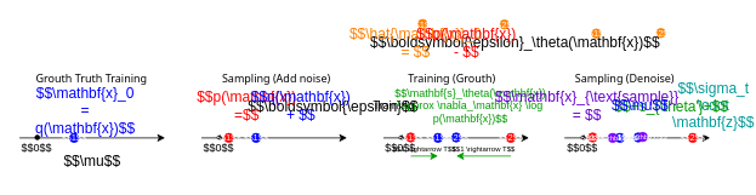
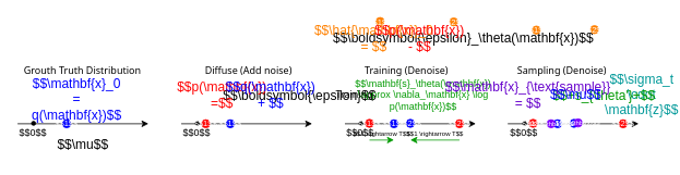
  <mxCell id="0" />
  <mxCell id="1" parent="0" />
  <mxCell id="2" value="" style="endArrow=classic;html=1;rounded=0;" parent="1" edge="1"><mxGeometry width="50" height="50" relative="1" as="geometry"><mxPoint x="21" y="151" as="sourcePoint" /><mxPoint x="181" y="151" as="targetPoint" /></mxGeometry></mxCell>
  <mxCell id="3" value="" style="ellipse;whiteSpace=wrap;html=1;fillColor=#000000;" parent="1" vertex="1"><mxGeometry x="38" y="148" width="5" height="5" as="geometry" /></mxCell>
  <mxCell id="4" value="$$0$$" style="text;html=1;align=center;verticalAlign=middle;whiteSpace=wrap;rounded=0;" parent="1" vertex="1"><mxGeometry x="20" y="154" width="40" height="18" as="geometry" /></mxCell>
  <mxCell id="5" value="$$\mathbf{x}_0 = q(\mathbf{x})$$" style="text;html=1;align=center;verticalAlign=middle;whiteSpace=wrap;rounded=0;fontSize=16;fillColor=none;fontColor=#0000FF;" parent="1" vertex="1"><mxGeometry x="43" y="111" width="101" height="20" as="geometry" /></mxCell>
  <mxCell id="6" value="$$\boldsymbol{\epsilon}$$" style="text;html=1;align=center;verticalAlign=middle;whiteSpace=wrap;rounded=0;fontSize=16;fontColor=#000000;" parent="1" vertex="1"><mxGeometry x="351" y="101" width="30" height="30" as="geometry" /></mxCell>
  <mxCell id="7" value="$$p(\mathbf{x}) =$$" style="text;html=1;align=center;verticalAlign=middle;whiteSpace=wrap;rounded=0;fontSize=16;fontColor=#FF0000;" parent="1" vertex="1"><mxGeometry x="231" y="101" width="80" height="30" as="geometry" /></mxCell>
  <mxCell id="8" value="$$\boldsymbol{\epsilon}_\theta(\mathbf{x})$$" style="text;html=1;align=center;verticalAlign=middle;whiteSpace=wrap;rounded=0;fontSize=16;fontColor=#000000;" parent="1" vertex="1"><mxGeometry x="541" y="31" width="50" height="30" as="geometry" /></mxCell>
  <mxCell id="9" value="$$\hat{\mathbf{x}}_0 = $$" style="text;html=1;align=center;verticalAlign=middle;whiteSpace=wrap;rounded=0;fontSize=16;fontColor=#FF8000;" parent="1" vertex="1"><mxGeometry x="421" y="31" width="71" height="30" as="geometry" /></mxCell>
  <mxCell id="10" value="$$p(\mathbf{x}) - $$" style="text;html=1;align=center;verticalAlign=middle;whiteSpace=wrap;rounded=0;fontSize=16;fontColor=#FF0000;" parent="1" vertex="1"><mxGeometry x="477" y="31" width="71" height="30" as="geometry" /></mxCell>
  <mxCell id="11" value="$$q(\mathbf{x}) + $$" style="text;html=1;align=center;verticalAlign=middle;whiteSpace=wrap;rounded=0;fontSize=16;fontColor=#0000FF;" parent="1" vertex="1"><mxGeometry x="303" y="101" width="55" height="30" as="geometry" /></mxCell>
- <mxCell id="12" value="Grouth Truth Training" style="text;html=1;align=center;verticalAlign=middle;whiteSpace=wrap;rounded=0;fontFamily=Segoe UI;" parent="1" vertex="1"><mxGeometry x="24" y="71" width="153" height="30" as="geometry" /></mxCell>
- <mxCell id="13" value="Sampling (Add noise)" style="text;html=1;align=center;verticalAlign=middle;whiteSpace=wrap;rounded=0;fontFamily=Segoe UI;" parent="1" vertex="1"><mxGeometry x="227" y="71" width="153" height="30" as="geometry" /></mxCell>
- <mxCell id="14" value="Training (Grouth)" style="text;html=1;align=center;verticalAlign=middle;whiteSpace=wrap;rounded=0;fontFamily=Segoe UI;" parent="1" vertex="1"><mxGeometry x="420" y="71" width="153" height="30" as="geometry" /></mxCell>
+ <mxCell id="12" value="Grouth Truth Distribution" style="text;html=1;align=center;verticalAlign=middle;whiteSpace=wrap;rounded=0;fontFamily=Segoe UI;" parent="1" vertex="1"><mxGeometry x="24" y="71" width="153" height="30" as="geometry" /></mxCell>
+ <mxCell id="13" value="Diffuse (Add noise)" style="text;html=1;align=center;verticalAlign=middle;whiteSpace=wrap;rounded=0;fontFamily=Segoe UI;" parent="1" vertex="1"><mxGeometry x="227" y="71" width="153" height="30" as="geometry" /></mxCell>
+ <mxCell id="14" value="Training (Denoise)" style="text;html=1;align=center;verticalAlign=middle;whiteSpace=wrap;rounded=0;fontFamily=Segoe UI;" parent="1" vertex="1"><mxGeometry x="420" y="71" width="153" height="30" as="geometry" /></mxCell>
  <mxCell id="15" value="Sampling (Denoise)" style="text;html=1;align=center;verticalAlign=middle;whiteSpace=wrap;rounded=0;fontFamily=Segoe UI;" parent="1" vertex="1"><mxGeometry x="610" y="71" width="153" height="30" as="geometry" /></mxCell>
  <mxCell id="16" value="$$\sigma_t \cdot \mathbf{z}$$" style="text;html=1;align=center;verticalAlign=middle;whiteSpace=wrap;rounded=0;fontSize=16;fontColor=#009999;" parent="1" vertex="1"><mxGeometry x="769" y="100" width="30" height="30" as="geometry" /></mxCell>
  <mxCell id="17" value="$$+s_{\theta'}+$$" style="text;html=1;align=center;verticalAlign=middle;whiteSpace=wrap;rounded=0;fontSize=16;fontColor=#009900;" parent="1" vertex="1"><mxGeometry x="713" y="101" width="50" height="30" as="geometry" /></mxCell>
  <mxCell id="18" value="$$\mathbf{s}_\theta(\mathbf{x}) \approx \nabla_\mathbf{x} \log p(\mathbf{x})$$" style="text;html=1;align=center;verticalAlign=middle;whiteSpace=wrap;rounded=0;fontColor=#009900;" parent="1" vertex="1"><mxGeometry x="453" y="101" width="128" height="30" as="geometry" /></mxCell>
  <mxCell id="19" value="$$1$$" style="ellipse;whiteSpace=wrap;html=1;fillColor=#0000FF;strokeColor=#0000FF;fontColor=#FFFFFF;fontSize=10;" parent="1" vertex="1"><mxGeometry x="76" y="146" width="10" height="10" as="geometry" /></mxCell>
  <mxCell id="20" value="$$\mu$$" style="text;html=1;align=center;verticalAlign=middle;whiteSpace=wrap;rounded=0;fontSize=16;fillColor=none;fontColor=#000000;" parent="1" vertex="1"><mxGeometry x="83.5" y="162" width="34" height="30" as="geometry" /></mxCell>
  <mxCell id="21" value="Training" style="text;html=1;align=center;verticalAlign=middle;whiteSpace=wrap;rounded=0;fontFamily=Segoe UI;" parent="1" vertex="1"><mxGeometry x="397.5" y="101" width="70" height="30" as="geometry" /></mxCell>
  <mxCell id="22" value="$$\mathbf{x}_{\text{sample}} = $$" style="text;html=1;align=center;verticalAlign=middle;whiteSpace=wrap;rounded=0;fontSize=16;fontColor=#6600CC;" parent="1" vertex="1"><mxGeometry x="630" y="101" width="30" height="30" as="geometry" /></mxCell>
  <mxCell id="23" value="" style="endArrow=classic;html=1;rounded=0;" parent="1" edge="1"><mxGeometry width="50" height="50" relative="1" as="geometry"><mxPoint x="221" y="151" as="sourcePoint" /><mxPoint x="381" y="151" as="targetPoint" /></mxGeometry></mxCell>
  <mxCell id="24" value="" style="ellipse;whiteSpace=wrap;html=1;fillColor=#000000;" parent="1" vertex="1"><mxGeometry x="238" y="148" width="5" height="5" as="geometry" /></mxCell>
  <mxCell id="25" value="$$0$$" style="text;html=1;align=center;verticalAlign=middle;whiteSpace=wrap;rounded=0;" parent="1" vertex="1"><mxGeometry x="220" y="154" width="40" height="18" as="geometry" /></mxCell>
  <mxCell id="26" value="$$1$$" style="ellipse;whiteSpace=wrap;html=1;fillColor=#0000FF;strokeColor=#0000FF;fontColor=#FFFFFF;fontSize=10;" parent="1" vertex="1"><mxGeometry x="276" y="146" width="10" height="10" as="geometry" /></mxCell>
  <mxCell id="27" value="&lt;span style=&quot;font-size: 10px;&quot;&gt;$$1$$&lt;/span&gt;" style="ellipse;whiteSpace=wrap;html=1;fillColor=#FF0000;strokeColor=#FF0000;fontColor=#FFFFFF;" parent="1" vertex="1"><mxGeometry x="246" y="146" width="10" height="10" as="geometry" /></mxCell>
  <mxCell id="28" value="" style="endArrow=classic;html=1;rounded=0;" parent="1" edge="1"><mxGeometry width="50" height="50" relative="1" as="geometry"><mxPoint x="421" y="151" as="sourcePoint" /><mxPoint x="581" y="151" as="targetPoint" /></mxGeometry></mxCell>
  <mxCell id="29" value="" style="ellipse;whiteSpace=wrap;html=1;fillColor=#000000;" parent="1" vertex="1"><mxGeometry x="438" y="148" width="5" height="5" as="geometry" /></mxCell>
  <mxCell id="30" value="$$0$$" style="text;html=1;align=center;verticalAlign=middle;whiteSpace=wrap;rounded=0;" parent="1" vertex="1"><mxGeometry x="420" y="154" width="40" height="18" as="geometry" /></mxCell>
  <mxCell id="31" value="$$2$$" style="ellipse;whiteSpace=wrap;html=1;fillColor=#0000FF;strokeColor=#0000FF;fontColor=#FFFFFF;fontSize=10;" parent="1" vertex="1"><mxGeometry x="496" y="145.5" width="10" height="10" as="geometry" /></mxCell>
  <mxCell id="32" value="&lt;span style=&quot;font-size: 10px;&quot;&gt;$$1$$&lt;/span&gt;" style="ellipse;whiteSpace=wrap;html=1;fillColor=#FF0000;strokeColor=#FF0000;fontColor=#FFFFFF;" parent="1" vertex="1"><mxGeometry x="446" y="145.5" width="10" height="10" as="geometry" /></mxCell>
  <mxCell id="33" value="&lt;span style=&quot;font-size: 10px;&quot;&gt;$$2$$&lt;/span&gt;" style="ellipse;whiteSpace=wrap;html=1;fillColor=#FF0000;strokeColor=#FF0000;fontColor=#FFFFFF;" parent="1" vertex="1"><mxGeometry x="556" y="146" width="10" height="10" as="geometry" /></mxCell>
  <mxCell id="34" value="$$1$$" style="ellipse;whiteSpace=wrap;html=1;fillColor=#0000FF;strokeColor=#0000FF;fontColor=#FFFFFF;fontSize=10;" parent="1" vertex="1"><mxGeometry x="476" y="146" width="10" height="10" as="geometry" /></mxCell>
  <mxCell id="35" value="&lt;span style=&quot;font-size: 10px;&quot;&gt;$$2$$&lt;/span&gt;" style="ellipse;whiteSpace=wrap;html=1;fillColor=#FF8000;strokeColor=#FF8000;fontColor=#FFFFFF;" parent="1" vertex="1"><mxGeometry x="549" y="21" width="10" height="10" as="geometry" /></mxCell>
  <mxCell id="36" value="&lt;span style=&quot;font-size: 10px;&quot;&gt;$$1$$&lt;/span&gt;" style="ellipse;whiteSpace=wrap;html=1;fillColor=#FF8000;strokeColor=#FF8000;fontColor=#FFFFFF;" parent="1" vertex="1"><mxGeometry x="459" y="20.5" width="10" height="10" as="geometry" /></mxCell>
  <mxCell id="37" value="&lt;span style=&quot;font-size: 8px;&quot;&gt;$$1 \rightarrow T$$&lt;/span&gt;" style="endArrow=classic;startArrow=none;html=1;rounded=0;fontColor=default;strokeColor=#009900;fontSize=8;startFill=0;labelBackgroundColor=none;spacingTop=-14;spacingLeft=0;" parent="1" edge="1"><mxGeometry width="50" height="50" relative="1" as="geometry"><mxPoint x="451" y="171" as="sourcePoint" /><mxPoint x="481" y="171" as="targetPoint" /></mxGeometry></mxCell>
  <mxCell id="38" value="$$1 \rightarrow T$$" style="endArrow=classic;startArrow=none;html=1;rounded=0;fontColor=default;strokeColor=#009900;fontSize=8;startFill=0;labelBackgroundColor=none;spacingTop=-14;" parent="1" edge="1"><mxGeometry width="50" height="50" relative="1" as="geometry"><mxPoint x="561" y="171" as="sourcePoint" /><mxPoint x="501" y="171" as="targetPoint" /></mxGeometry></mxCell>
  <mxCell id="39" value="" style="endArrow=classic;html=1;rounded=0;" parent="1" edge="1"><mxGeometry width="50" height="50" relative="1" as="geometry"><mxPoint x="620" y="151" as="sourcePoint" /><mxPoint x="780" y="151" as="targetPoint" /></mxGeometry></mxCell>
  <mxCell id="40" value="" style="ellipse;whiteSpace=wrap;html=1;fillColor=#000000;" parent="1" vertex="1"><mxGeometry x="638" y="148" width="5" height="5" as="geometry" /></mxCell>
  <mxCell id="41" value="$$0$$" style="text;html=1;align=center;verticalAlign=middle;whiteSpace=wrap;rounded=0;" parent="1" vertex="1"><mxGeometry x="620" y="154" width="40" height="18" as="geometry" /></mxCell>
  <mxCell id="42" value="&lt;span style=&quot;font-size: 10px;&quot;&gt;$$1$$&lt;/span&gt;" style="ellipse;whiteSpace=wrap;html=1;fillColor=#FF0000;strokeColor=#FF0000;fontColor=#FFFFFF;" parent="1" vertex="1"><mxGeometry x="646" y="145.5" width="10" height="10" as="geometry" /></mxCell>
  <mxCell id="43" value="&lt;span style=&quot;font-size: 10px;&quot;&gt;$$2$$&lt;/span&gt;" style="ellipse;whiteSpace=wrap;html=1;fillColor=#FF0000;strokeColor=#FF0000;fontColor=#FFFFFF;" parent="1" vertex="1"><mxGeometry x="756" y="146" width="10" height="10" as="geometry" /></mxCell>
  <mxCell id="44" value="$$1$$" style="ellipse;whiteSpace=wrap;html=1;fillColor=#0000FF;strokeColor=#0000FF;fontColor=#FFFFFF;fontSize=10;" parent="1" vertex="1"><mxGeometry x="676" y="146" width="10" height="10" as="geometry" /></mxCell>
  <mxCell id="45" value="&lt;span style=&quot;font-size: 10px;&quot;&gt;$$2$$&lt;/span&gt;" style="ellipse;whiteSpace=wrap;html=1;fillColor=#FF8000;strokeColor=#FF8000;fontColor=#FFFFFF;" parent="1" vertex="1"><mxGeometry x="721" y="30.5" width="10" height="10" as="geometry" /></mxCell>
  <mxCell id="46" value="&lt;span style=&quot;font-size: 10px;&quot;&gt;$$1$$&lt;/span&gt;" style="ellipse;whiteSpace=wrap;html=1;fillColor=#FF8000;strokeColor=#FF8000;fontColor=#FFFFFF;" parent="1" vertex="1"><mxGeometry x="650" y="31" width="10" height="10" as="geometry" /></mxCell>
  <mxCell id="47" value="$$2$$" style="ellipse;whiteSpace=wrap;html=1;fillColor=#0000FF;strokeColor=#0000FF;fontColor=#FFFFFF;fontSize=10;" parent="1" vertex="1"><mxGeometry x="696" y="145.5" width="10" height="10" as="geometry" /></mxCell>
  <mxCell id="48" value="$$\mu$$" style="text;html=1;align=center;verticalAlign=middle;whiteSpace=wrap;rounded=0;fontSize=16;fillColor=none;fontColor=#0000FF;" parent="1" vertex="1"><mxGeometry x="686" y="105" width="35" height="20" as="geometry" /></mxCell>
  <mxCell id="49" value="$$\mathbf{x}$$" style="ellipse;whiteSpace=wrap;html=1;fillColor=#7F00FF;strokeColor=#7F00FF;fontColor=#FFFFFF;spacingTop=0;fontSize=8;" parent="1" vertex="1"><mxGeometry x="701" y="145" width="10" height="10" as="geometry" /></mxCell>
  <mxCell id="50" value="$$\mathbf{x}$$" style="ellipse;whiteSpace=wrap;html=1;fillColor=#7F00FF;strokeColor=#7F00FF;fontColor=#FFFFFF;spacingTop=0;fontSize=8;" parent="1" vertex="1"><mxGeometry x="668" y="146" width="10" height="10" as="geometry" /></mxCell>
